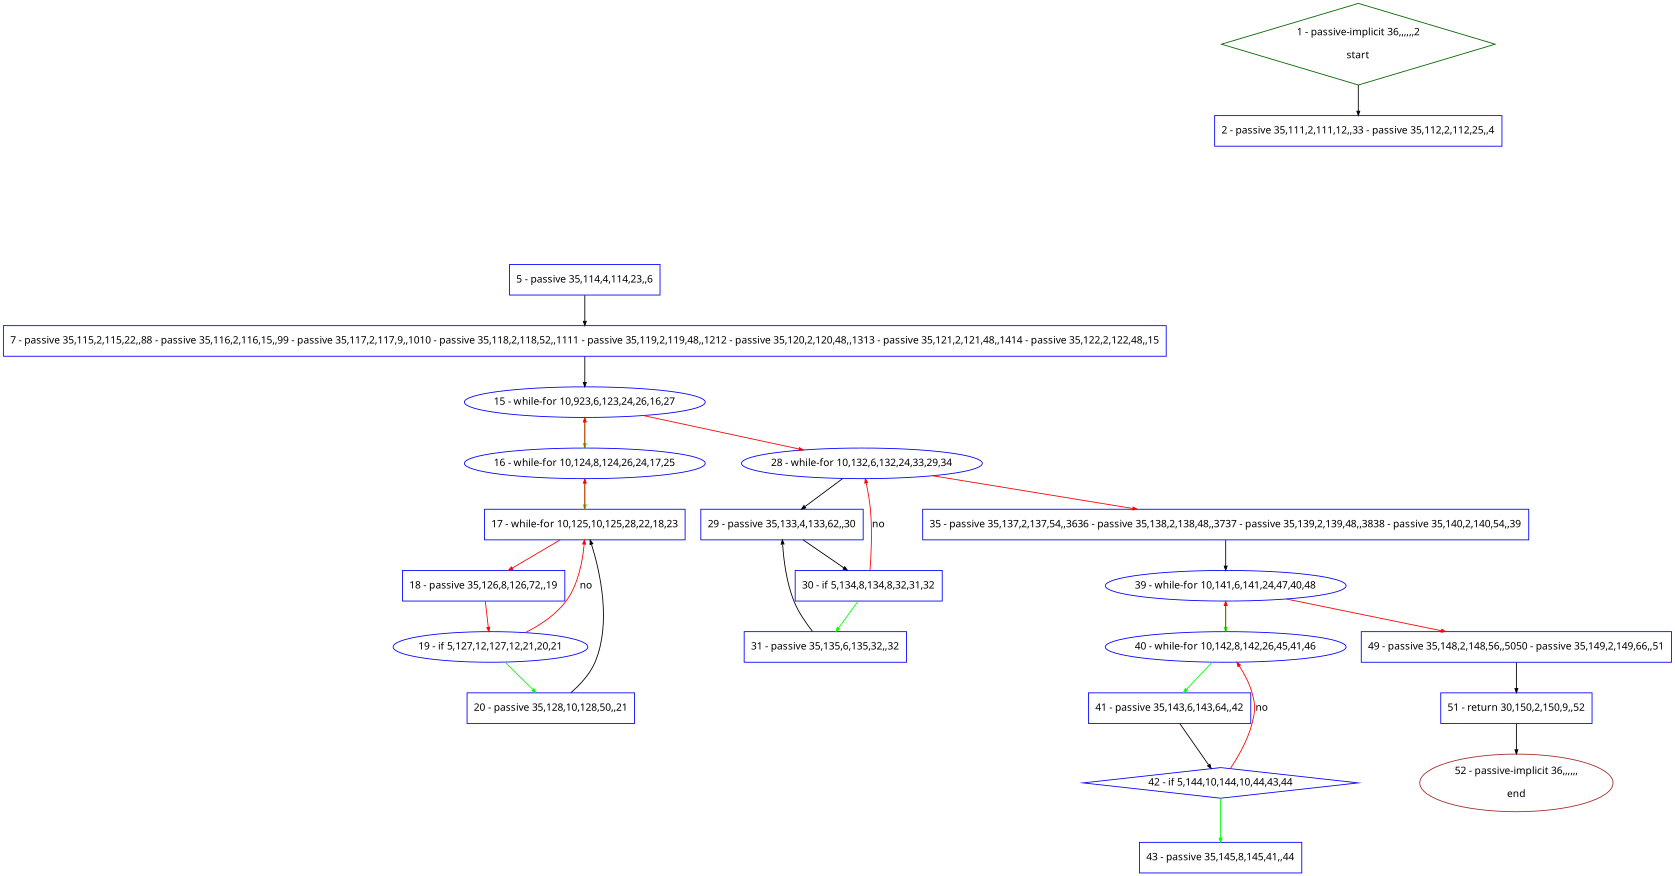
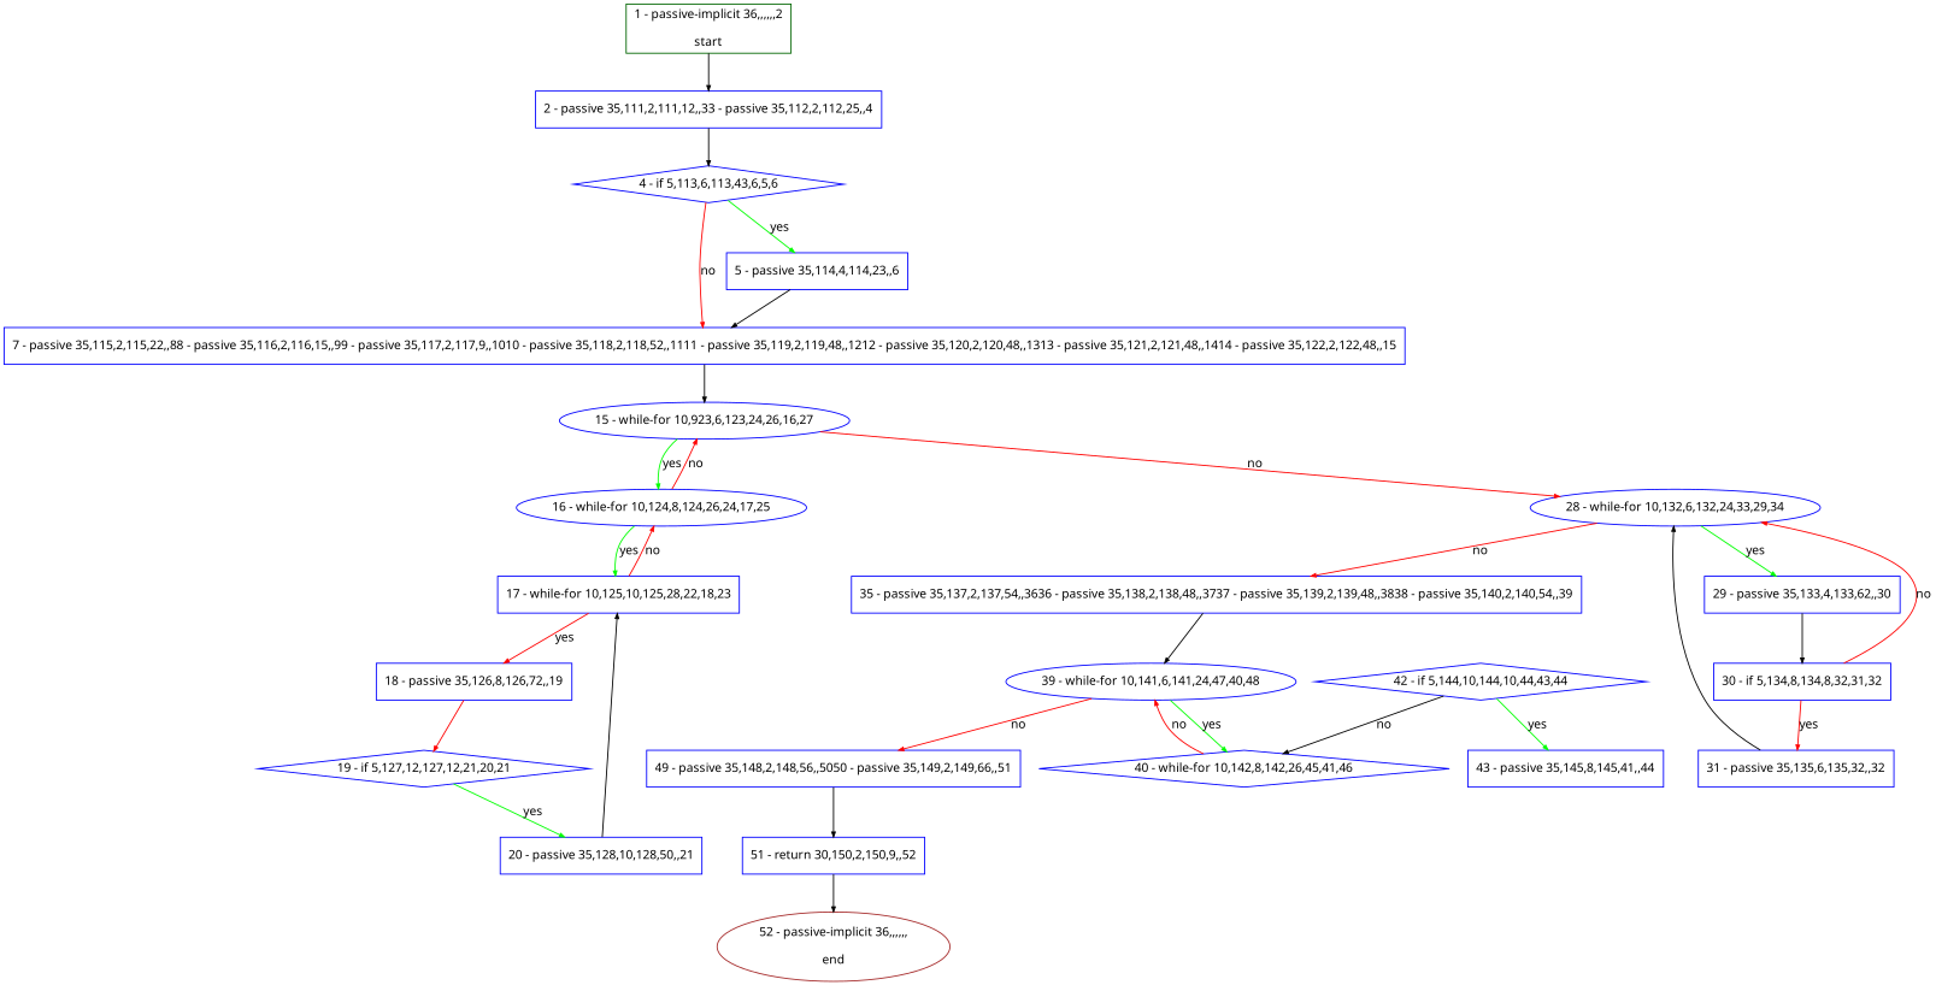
  digraph {
    bgcolor=white
    compound=true
    fillcolor="#FFFFCC"
    fontname="Noto Sans"
    fontsize=12
    pack=true
    packmode=clust
    style="rounded,filled"
    node [color="#0000ff" compound=true fillcolor="#ffffff" fixedsize=false fontname="Noto Sans" fontsize=12 node_initialized=no shape=box style=filled]
    edge [arrowhead=normal arrowsize=0.5 arrowtail=none color="#ff0000" compound=true dir=forward fontcolor=black fontname="Noto Sans" fontsize=12]
    n1 [label="2 - passive 35,111,2,111,12,,33 - passive 35,112,2,112,25,,4"]
+   n2 [label="4 - if 5,113,6,113,43,6,5,6" shape=diamond]
    n3 [label="5 - passive 35,114,4,114,23,,6"]
    n4 [label="7 - passive 35,115,2,115,22,,88 - passive 35,116,2,116,15,,99 - passive 35,117,2,117,9,,1010 - passive 35,118,2,118,52,,1111 - passive 35,119,2,119,48,,1212 - passive 35,120,2,120,48,,1313 - passive 35,121,2,121,48,,1414 - passive 35,122,2,122,48,,15"]
-   n5 [color="#006400" label="1 - passive-implicit 36,,,,,,2\n\nstart" shape=diamond]
+   n5 [color="#006400" label="1 - passive-implicit 36,,,,,,2\n\nstart"]
    n6 [label="15 - while-for 10,923,6,123,24,26,16,27" shape=oval]
    n7 [label="16 - while-for 10,124,8,124,26,24,17,25" shape=oval]
    n8 [label="28 - while-for 10,132,6,132,24,33,29,34" shape=oval]
    n9 [label="17 - while-for 10,125,10,125,28,22,18,23"]
    n10 [label="29 - passive 35,133,4,133,62,,30"]
    n11 [label="35 - passive 35,137,2,137,54,,3636 - passive 35,138,2,138,48,,3737 - passive 35,139,2,139,48,,3838 - passive 35,140,2,140,54,,39"]
    n12 [label="18 - passive 35,126,8,126,72,,19"]
    n13 [label="30 - if 5,134,8,134,8,32,31,32"]
    n14 [label="39 - while-for 10,141,6,141,24,47,40,48" shape=oval]
-   n15 [label="19 - if 5,127,12,127,12,21,20,21" shape=ellipse]
+   n15 [label="19 - if 5,127,12,127,12,21,20,21" shape=diamond]
    n16 [label="20 - passive 35,128,10,128,50,,21"]
    n17 [label="31 - passive 35,135,6,135,32,,32"]
-   n18 [label="40 - while-for 10,142,8,142,26,45,41,46" shape=oval]
+   n18 [label="40 - while-for 10,142,8,142,26,45,41,46" shape=diamond]
    n19 [label="49 - passive 35,148,2,148,56,,5050 - passive 35,149,2,149,66,,51"]
-   n20 [label="41 - passive 35,143,6,143,64,,42"]
    n21 [label="51 - return 30,150,2,150,9,,52"]
    n22 [label="42 - if 5,144,10,144,10,44,43,44" shape=diamond]
    n23 [color="#a52a2a" label="52 - passive-implicit 36,,,,,,\n\nend" shape=ellipse]
    n24 [label="43 - passive 35,145,8,145,41,,44"]
+   n1 -> n2 [color="#000000"]
+   n2 -> n3 [color="#00ff00" label=yes]
+   n2 -> n4 [label=no]
    n3 -> n4 [color="#000000"]
    n4 -> n6 [color="#000000"]
    n5 -> n1 [color="#000000"]
    n6 -> n7 [color="#00ff00" label=yes]
    n6 -> n8 [label=no]
    n7 -> n6 [label=no]
    n7 -> n9 [color="#00ff00" label=yes]
-   n8 -> n10 [color="#000000" label=yes]
+   n8 -> n10 [color="#00ff00" label=yes]
    n8 -> n11 [label=no]
    n9 -> n7 [label=no]
    n9 -> n12 [label=yes]
    n10 -> n13 [color="#000000"]
    n11 -> n14 [color="#000000"]
    n12 -> n15
    n13 -> n8 [label=no]
-   n13 -> n17 [color="#00ff00" label=yes]
+   n13 -> n17 [label=yes]
    n14 -> n18 [color="#00ff00" label=yes]
    n14 -> n19 [label=no]
-   n15 -> n9 [label=no]
    n15 -> n16 [color="#00ff00" label=yes]
    n16 -> n9 [color="#000000"]
-   n17 -> n10 [color="#000000"]
+   n17 -> n8 [color="#000000"]
    n18 -> n14 [label=no]
-   n18 -> n20 [color="#00ff00" label=yes]
    n19 -> n21 [color="#000000"]
-   n20 -> n22 [color="#000000"]
    n21 -> n23 [color="#000000"]
-   n22 -> n18 [label=no]
+   n22 -> n18 [color="#000000" label=no]
    n22 -> n24 [color="#00ff00" label=yes]
  }
